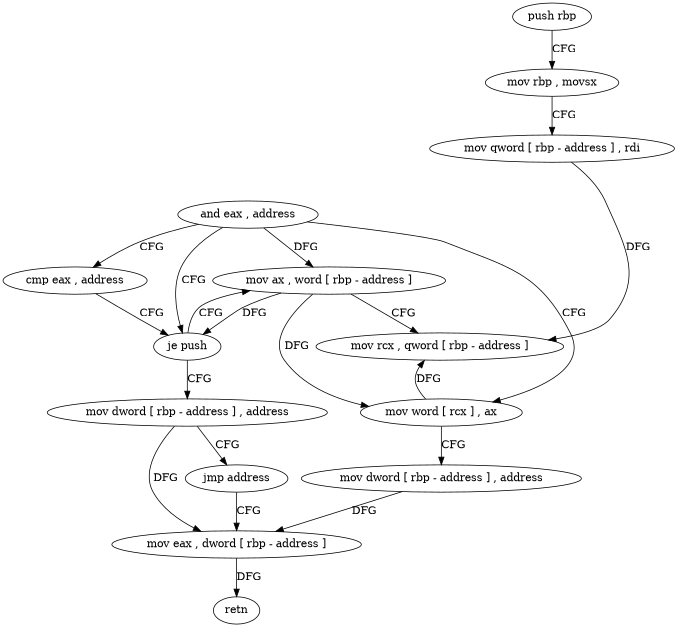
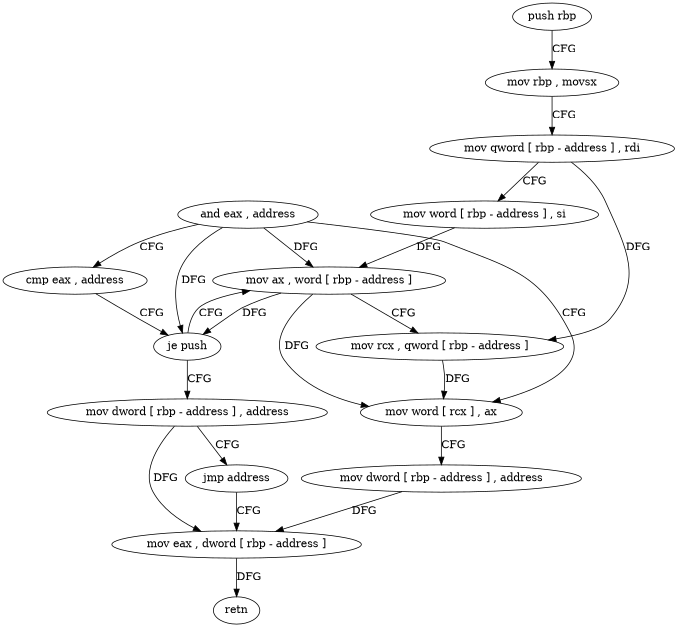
  digraph {
    n1 [label="push rbp"]
    n2 [label="mov rbp , movsx"]
    n3 [label="mov qword [ rbp - address ] , rdi"]
+   n4 [label="mov word [ rbp - address ] , si"]
    n5 [label="mov rcx , qword [ rbp - address ]"]
    n6 [label="mov ax , word [ rbp - address ]"]
    n7 [label="mov word [ rcx ] , ax"]
    n8 [label="je push"]
    n9 [label="and eax , address"]
    n10 [label="cmp eax , address"]
    n11 [label="mov dword [ rbp - address ] , address"]
    n12 [label="mov dword [ rbp - address ] , address"]
    n13 [label="mov eax , dword [ rbp - address ]"]
    n14 [label="jmp address"]
    n15 [label=retn]
    n1 -> n2 [label=CFG]
    n2 -> n3 [label=CFG]
+   n3 -> n4 [label=CFG]
    n3 -> n5 [label=DFG]
-   n7 -> n5 [label=DFG]
+   n4 -> n6 [label=DFG]
+   n5 -> n7 [label=DFG]
    n6 -> n5 [label=CFG]
    n6 -> n7 [label=DFG]
    n6 -> n8 [label=DFG]
    n7 -> n12 [label=CFG]
    n8 -> n6 [label=CFG]
    n8 -> n11 [label=CFG]
    n9 -> n6 [label=DFG]
    n9 -> n7 [label=CFG]
-   n9 -> n8 [label=CFG]
+   n9 -> n8 [label=DFG]
    n9 -> n10 [label=CFG]
    n10 -> n8 [label=CFG]
    n11 -> n13 [label=DFG]
    n11 -> n14 [label=CFG]
    n12 -> n13 [label=DFG]
    n13 -> n15 [label=DFG]
    n14 -> n13 [label=CFG]
  }
